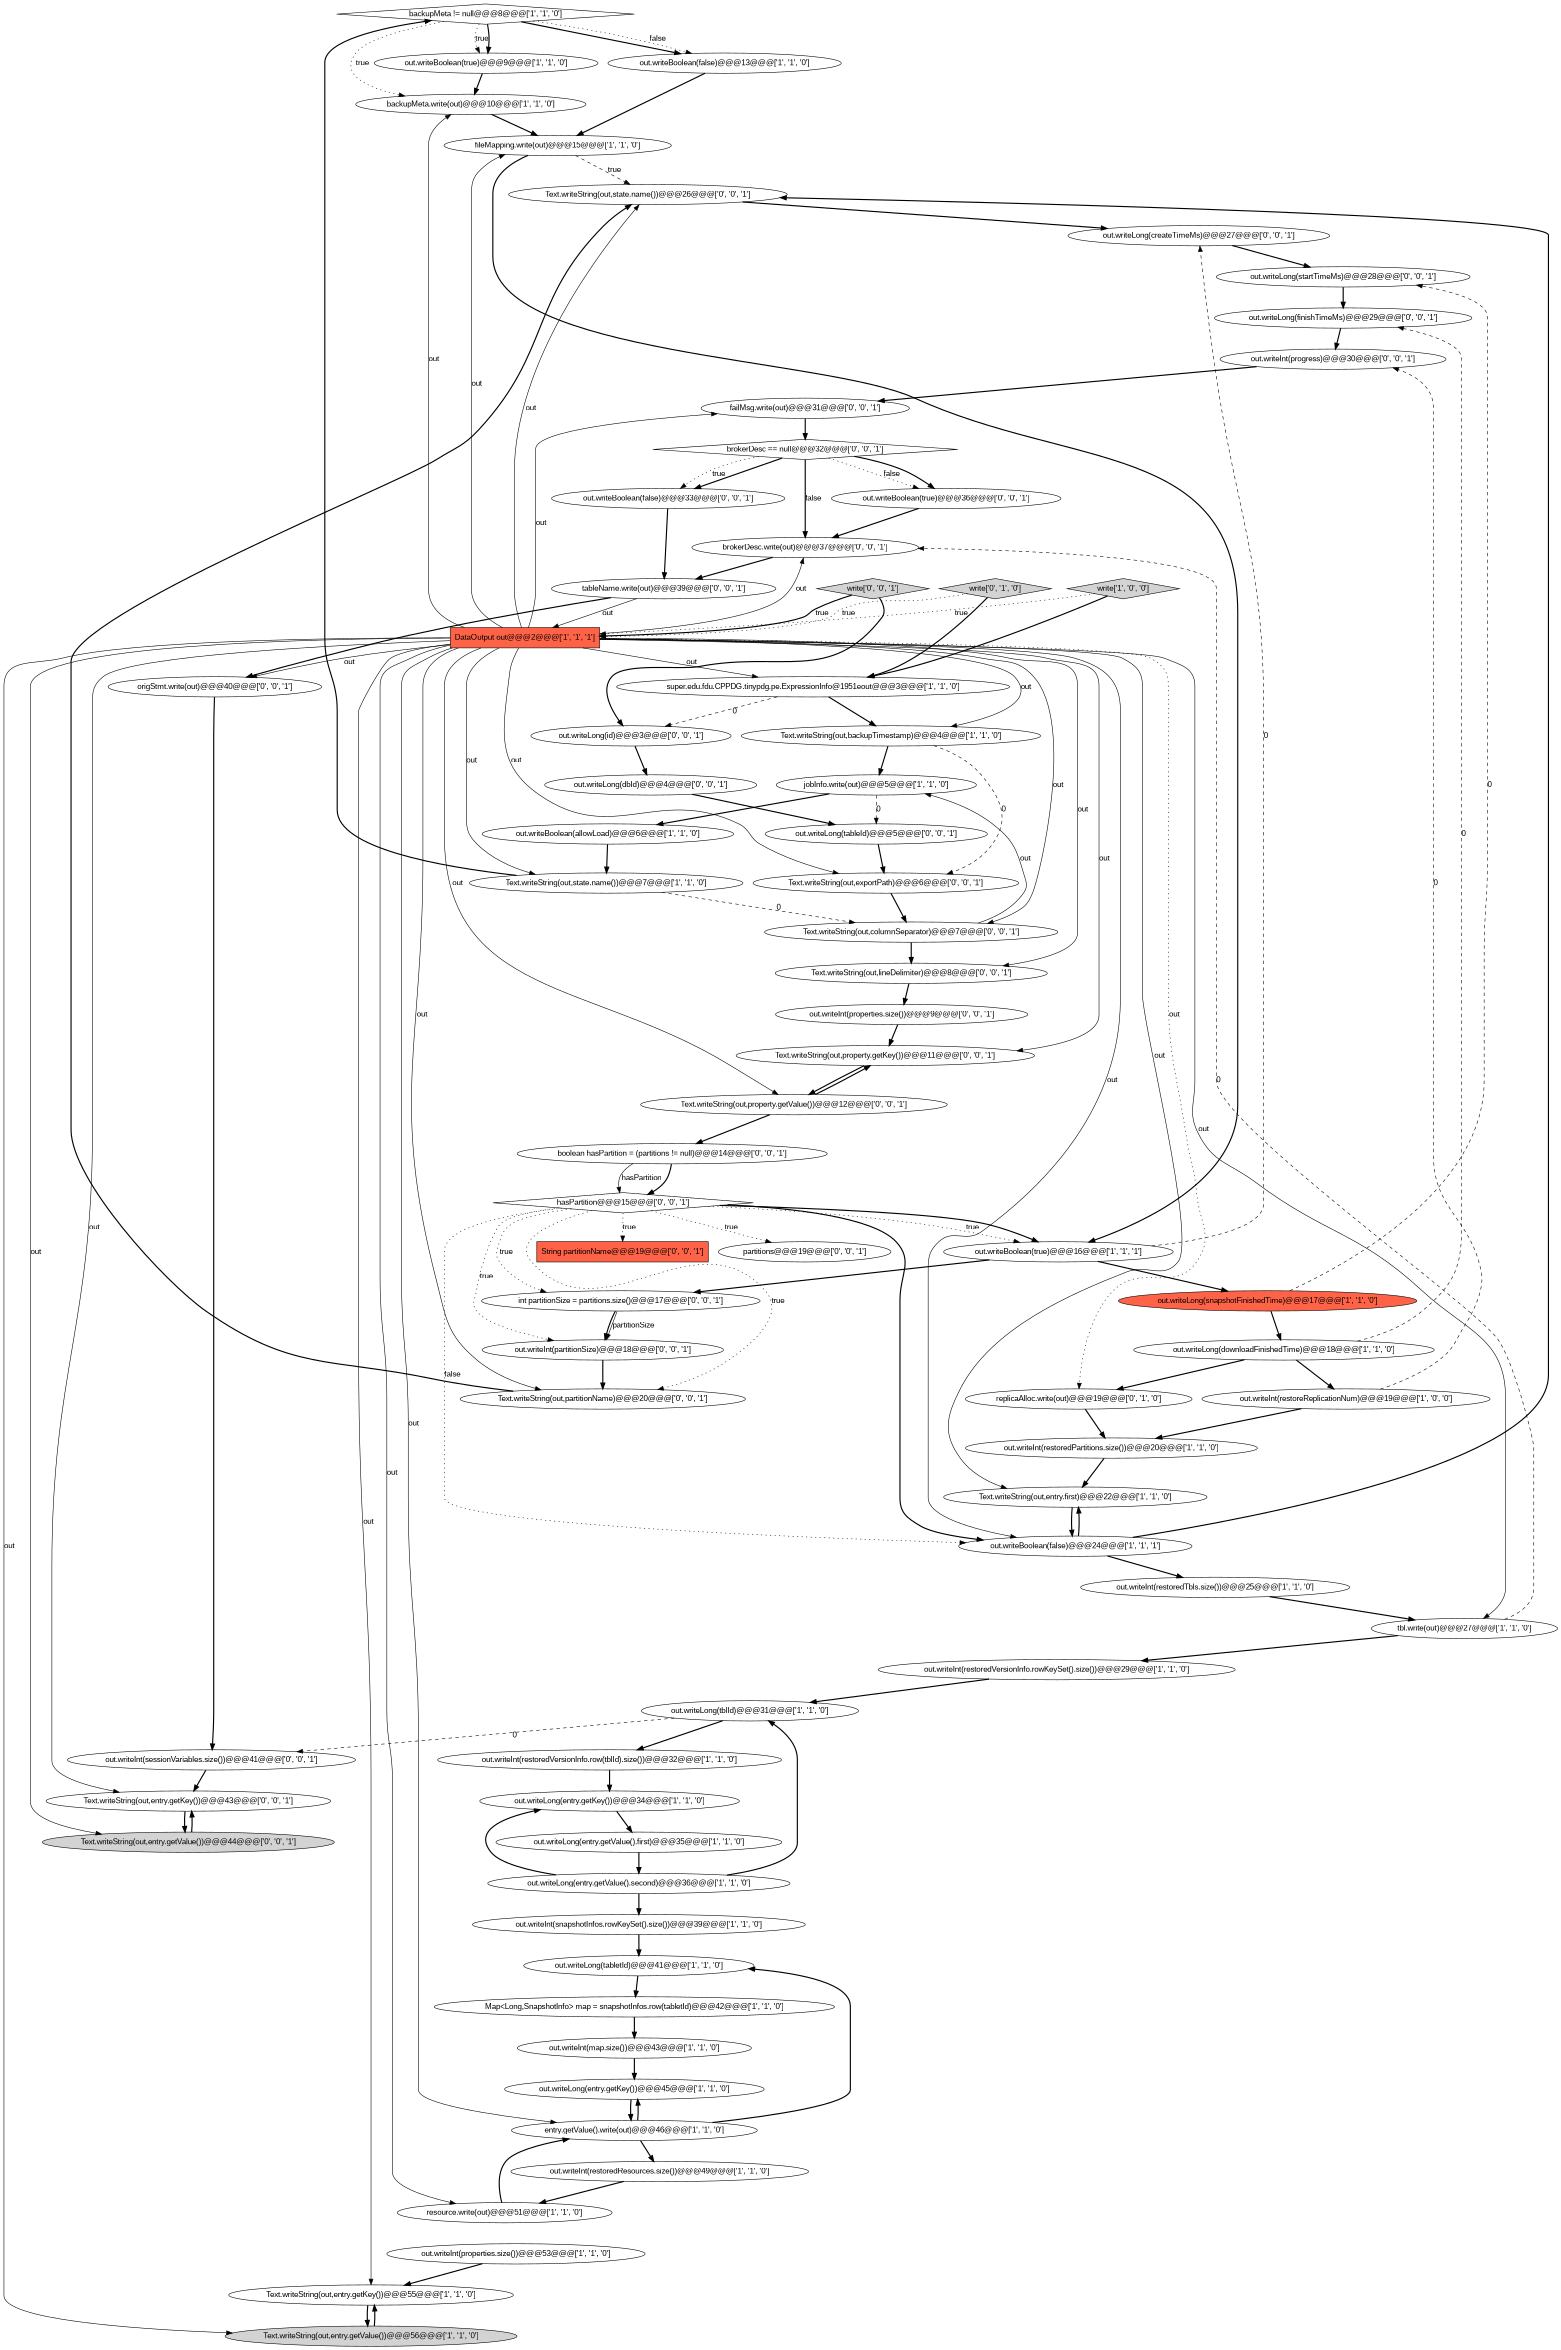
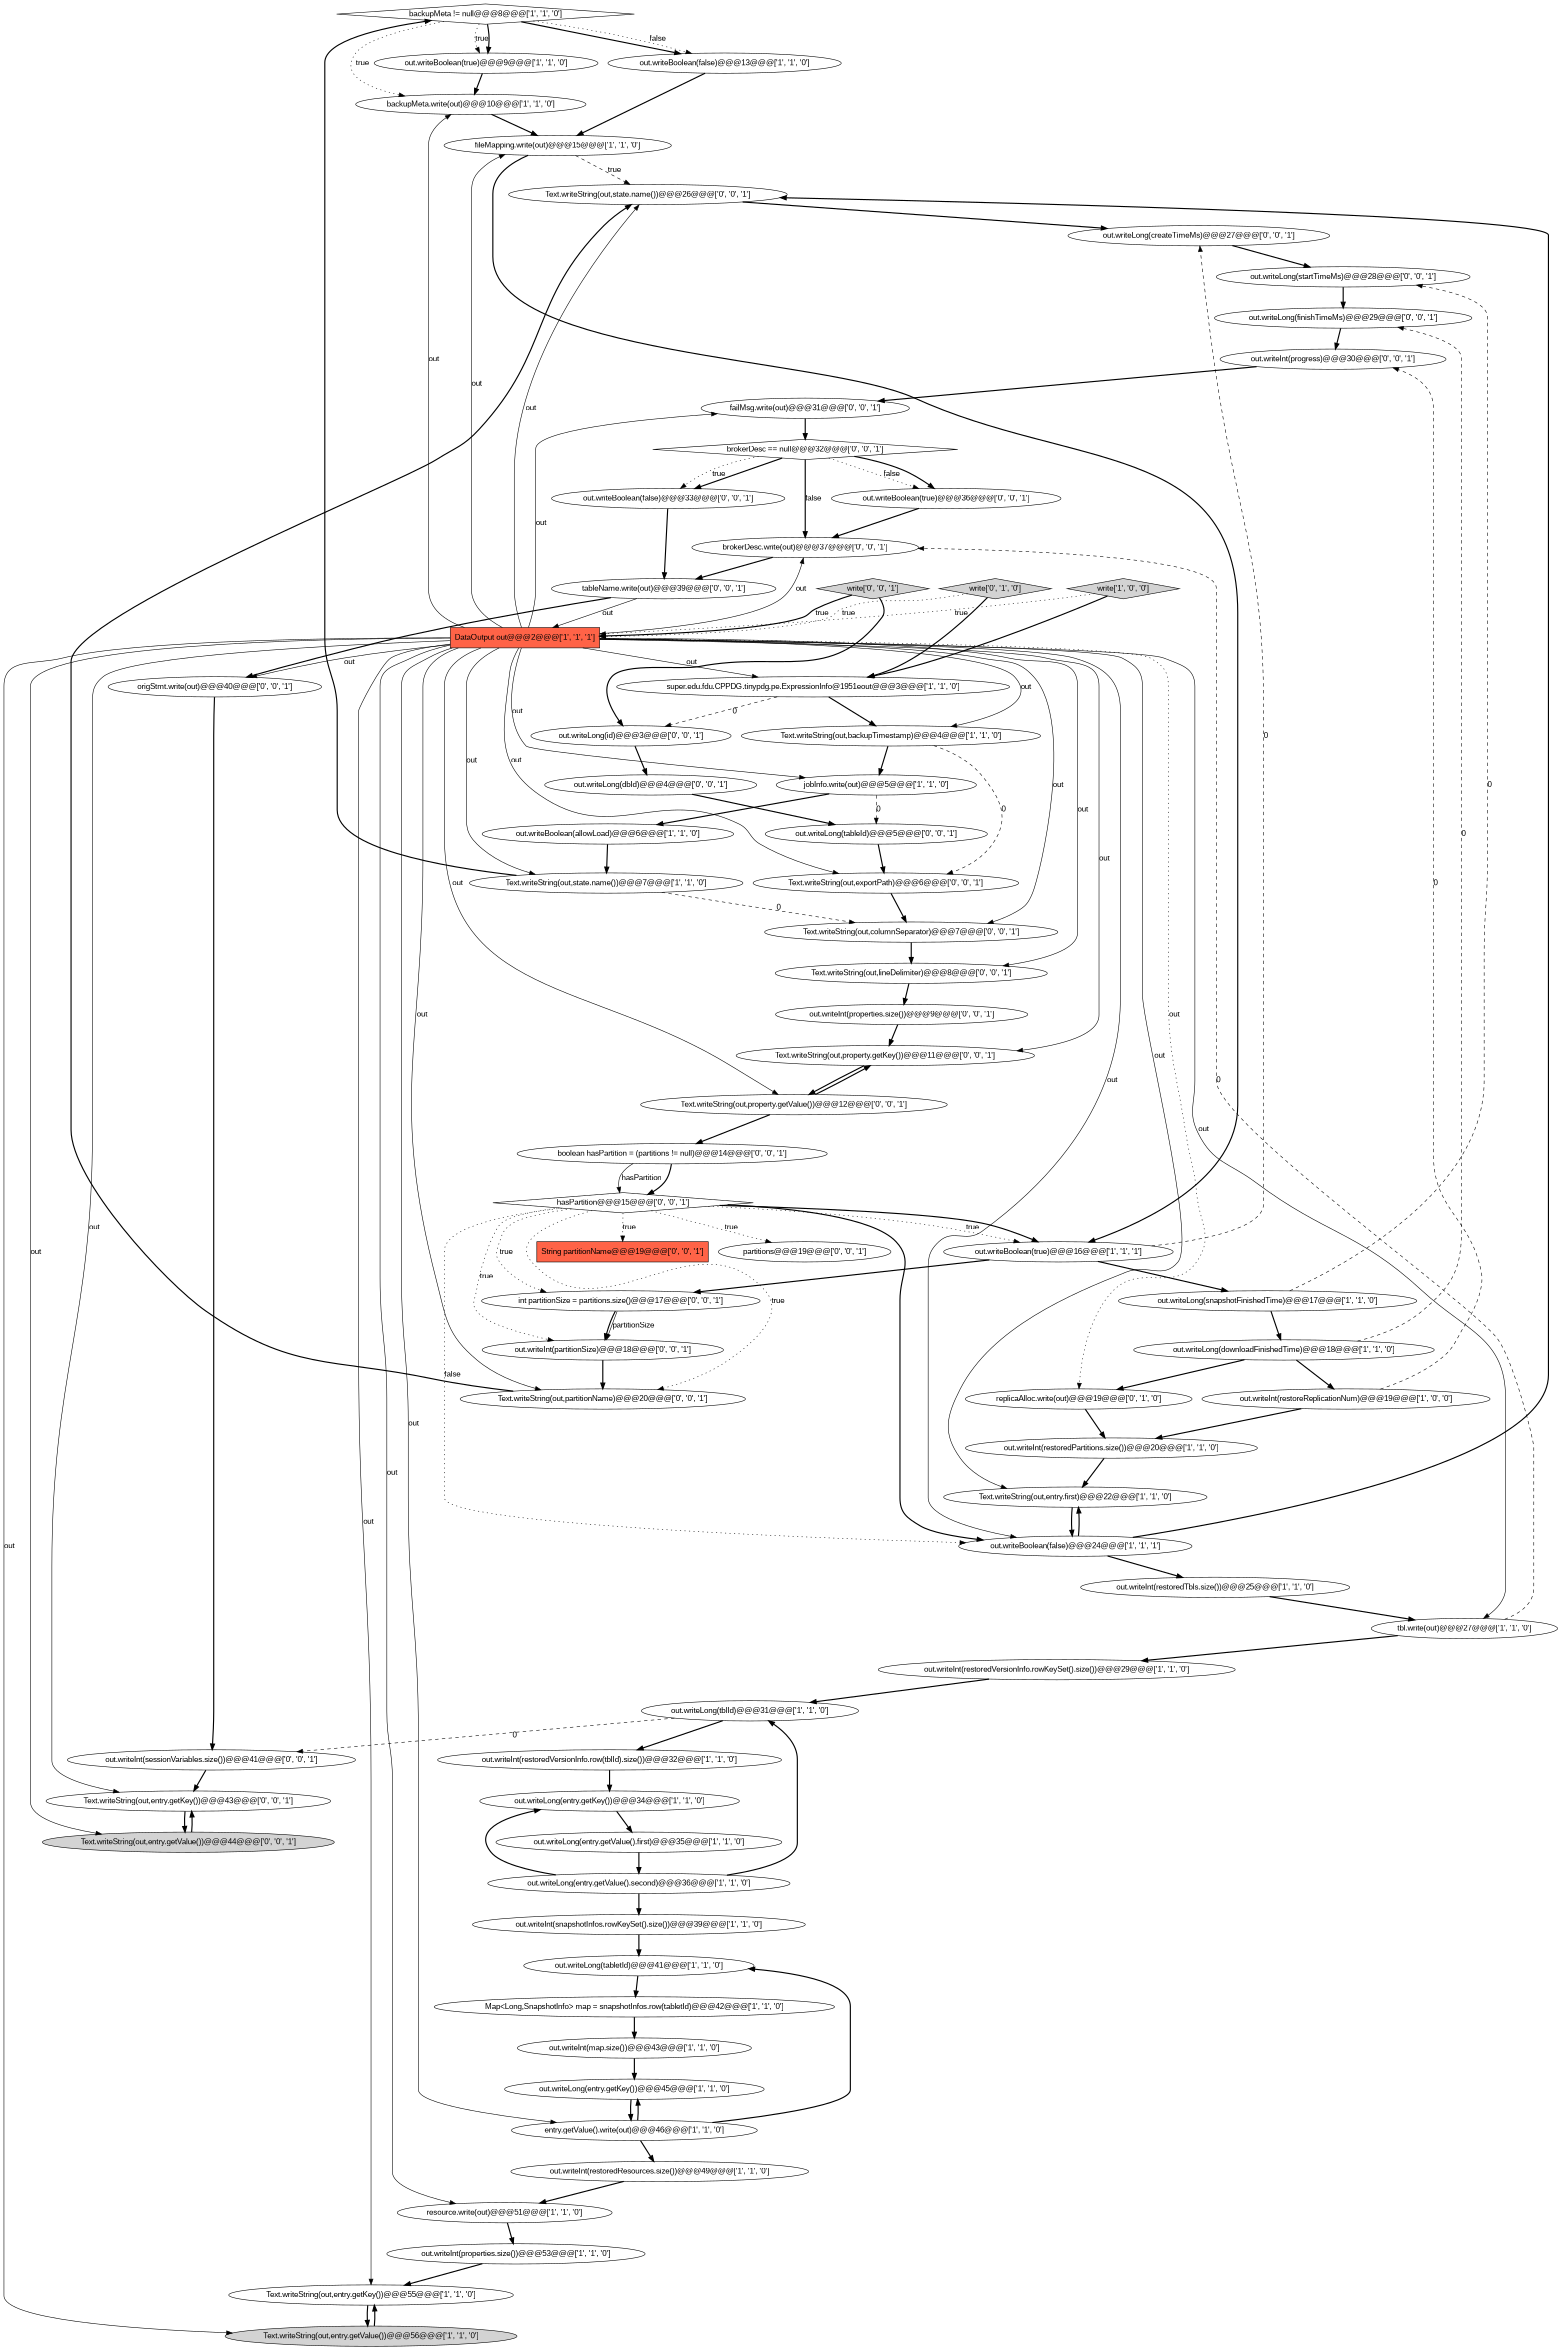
  digraph {
    fontname="Liberation Sans"
    node [fillcolor=white fontname="Liberation Sans" shape=ellipse style=filled]
    edge [fontname="Liberation Sans" style=bold]
    n1 [label="backupMeta != null@@@8@@@['1', '1', '0']" shape=diamond]
    n2 [label="out.writeBoolean(true)@@@9@@@['1', '1', '0']"]
    n3 [label="out.writeBoolean(false)@@@13@@@['1', '1', '0']"]
    n4 [label="backupMeta.write(out)@@@10@@@['1', '1', '0']"]
    n5 [label="fileMapping.write(out)@@@15@@@['1', '1', '0']"]
    n6 [label="out.writeLong(entry.getValue().first)@@@35@@@['1', '1', '0']"]
    n7 [label="out.writeLong(entry.getValue().second)@@@36@@@['1', '1', '0']"]
    n8 [label="out.writeInt(snapshotInfos.rowKeySet().size())@@@39@@@['1', '1', '0']"]
    n9 [label="out.writeLong(entry.getKey())@@@34@@@['1', '1', '0']"]
    n10 [label="out.writeLong(tblId)@@@31@@@['1', '1', '0']"]
    n11 [label="out.writeLong(tabletId)@@@41@@@['1', '1', '0']"]
    n12 [label="out.writeInt(restoredVersionInfo.row(tblId).size())@@@32@@@['1', '1', '0']"]
    n13 [label="out.writeInt(sessionVariables.size())@@@41@@@['0', '0', '1']"]
    n14 [label="jobInfo.write(out)@@@5@@@['1', '1', '0']"]
    n15 [label="out.writeLong(tableId)@@@5@@@['0', '0', '1']"]
    n16 [label="out.writeBoolean(allowLoad)@@@6@@@['1', '1', '0']"]
    n17 [label="Text.writeString(out,exportPath)@@@6@@@['0', '0', '1']"]
    n18 [label="Text.writeString(out,state.name())@@@7@@@['1', '1', '0']"]
    n19 [label="out.writeInt(map.size())@@@43@@@['1', '1', '0']"]
    n20 [label="out.writeLong(entry.getKey())@@@45@@@['1', '1', '0']"]
    n21 [label="entry.getValue().write(out)@@@46@@@['1', '1', '0']"]
    n22 [label="Text.writeString(out,state.name())@@@26@@@['0', '0', '1']"]
    n23 [label="out.writeLong(createTimeMs)@@@27@@@['0', '0', '1']"]
    n24 [label="out.writeLong(startTimeMs)@@@28@@@['0', '0', '1']"]
    n25 [label="Text.writeString(out,columnSeparator)@@@7@@@['0', '0', '1']"]
    n26 [label="Text.writeString(out,lineDelimiter)@@@8@@@['0', '0', '1']"]
    n27 [label="out.writeInt(properties.size())@@@9@@@['0', '0', '1']"]
    n28 [label="Text.writeString(out,property.getValue())@@@12@@@['0', '0', '1']"]
    n29 [label="Text.writeString(out,property.getKey())@@@11@@@['0', '0', '1']"]
    n30 [label="boolean hasPartition = (partitions != null)@@@14@@@['0', '0', '1']"]
    n31 [label="hasPartition@@@15@@@['0', '0', '1']" shape=diamond]
    n32 [label="out.writeBoolean(true)@@@16@@@['1', '1', '1']"]
-   n33 [fillcolor=tomato label="out.writeLong(snapshotFinishedTime)@@@17@@@['1', '1', '0']"]
+   n33 [label="out.writeLong(snapshotFinishedTime)@@@17@@@['1', '1', '0']"]
    n34 [label="int partitionSize = partitions.size()@@@17@@@['0', '0', '1']"]
    n35 [label="Text.writeString(out,entry.getKey())@@@43@@@['0', '0', '1']"]
    n36 [fillcolor=lightgray label="Text.writeString(out,entry.getValue())@@@44@@@['0', '0', '1']"]
    n37 [fillcolor=tomato label="DataOutput out@@@2@@@['1', '1', '1']" shape=box]
    n38 [label="replicaAlloc.write(out)@@@19@@@['0', '1', '0']"]
    n39 [label="out.writeBoolean(false)@@@24@@@['1', '1', '1']"]
    n40 [label="Text.writeString(out,backupTimestamp)@@@4@@@['1', '1', '0']"]
    n41 [label="Text.writeString(out,partitionName)@@@20@@@['0', '0', '1']"]
    n42 [label="failMsg.write(out)@@@31@@@['0', '0', '1']"]
    n43 [fillcolor=lightgray label="Text.writeString(out,entry.getValue())@@@56@@@['1', '1', '0']"]
    n44 [label="super.edu.fdu.CPPDG.tinypdg.pe.ExpressionInfo@1951eout@@@3@@@['1', '1', '0']"]
    n45 [label="brokerDesc.write(out)@@@37@@@['0', '0', '1']"]
    n46 [label="Text.writeString(out,entry.first)@@@22@@@['1', '1', '0']"]
    n47 [label="origStmt.write(out)@@@40@@@['0', '0', '1']"]
    n48 [label="resource.write(out)@@@51@@@['1', '1', '0']"]
    n49 [label="tbl.write(out)@@@27@@@['1', '1', '0']"]
    n50 [label="Text.writeString(out,entry.getKey())@@@55@@@['1', '1', '0']"]
    n51 [label="out.writeInt(restoredPartitions.size())@@@20@@@['1', '1', '0']"]
    n52 [label="out.writeInt(restoredTbls.size())@@@25@@@['1', '1', '0']"]
    n53 [label="out.writeInt(restoredResources.size())@@@49@@@['1', '1', '0']"]
    n54 [label="tableName.write(out)@@@39@@@['0', '0', '1']"]
    n55 [label="brokerDesc == null@@@32@@@['0', '0', '1']" shape=diamond]
    n56 [label="out.writeLong(id)@@@3@@@['0', '0', '1']"]
    n57 [label="out.writeInt(properties.size())@@@53@@@['1', '1', '0']"]
    n58 [label="out.writeInt(restoredVersionInfo.rowKeySet().size())@@@29@@@['1', '1', '0']"]
    n59 [label="out.writeLong(finishTimeMs)@@@29@@@['0', '0', '1']"]
    n60 [label="Map<Long,SnapshotInfo> map = snapshotInfos.row(tabletId)@@@42@@@['1', '1', '0']"]
    n61 [label="out.writeInt(partitionSize)@@@18@@@['0', '0', '1']"]
    n62 [fillcolor=lightgray label="write['0', '0', '1']" shape=diamond]
    n63 [label="out.writeLong(dbId)@@@4@@@['0', '0', '1']"]
    n64 [label="out.writeInt(progress)@@@30@@@['0', '0', '1']"]
    n65 [label="out.writeBoolean(false)@@@33@@@['0', '0', '1']"]
    n66 [fillcolor=lightgray label="write['0', '1', '0']" shape=diamond]
    n67 [fillcolor=tomato label="String partitionName@@@19@@@['0', '0', '1']" shape=box]
    n68 [label="partitions@@@19@@@['0', '0', '1']"]
    n69 [label="out.writeBoolean(true)@@@36@@@['0', '0', '1']"]
    n70 [label="out.writeInt(restoreReplicationNum)@@@19@@@['1', '0', '0']"]
    n71 [label="out.writeLong(downloadFinishedTime)@@@18@@@['1', '1', '0']"]
    n72 [fillcolor=lightgray label="write['1', '0', '0']" shape=diamond]
    n1 -> n2 [label=true style=dotted]
    n1 -> n2
    n1 -> n3
    n1 -> n3 [label=false style=dotted]
    n1 -> n4 [label=true style=dotted]
    n2 -> n4
    n3 -> n5
    n4 -> n5
    n5 -> n22 [label=true style=dashed]
    n5 -> n32
    n6 -> n7
    n7 -> n8
    n7 -> n9
    n7 -> n10
    n8 -> n11
    n9 -> n6
    n10 -> n12
    n10 -> n13 [label=0 style=dashed]
    n11 -> n60
    n12 -> n9
    n13 -> n35
    n14 -> n15 [label=0 style=dashed]
    n14 -> n16
    n15 -> n17
    n16 -> n18
    n17 -> n25
    n18 -> n1
    n18 -> n25 [label=0 style=dashed]
    n19 -> n20
    n20 -> n21
    n21 -> n11
    n21 -> n20
    n21 -> n53
    n22 -> n23
    n23 -> n24
    n24 -> n59
    n25 -> n26
    n26 -> n27
    n27 -> n29
    n28 -> n29
    n28 -> n30
    n29 -> n28
    n30 -> n31
    n30 -> n31 [label=hasPartition style=solid]
    n31 -> n32 [label=true style=dotted]
    n31 -> n32
    n31 -> n34 [label=true style=dotted]
    n31 -> n39 [label=false style=dotted]
    n31 -> n39
    n31 -> n41 [label=true style=dotted]
    n31 -> n61 [label=true style=dotted]
    n31 -> n67 [label=true style=dotted]
    n31 -> n68 [label=true style=dotted]
    n32 -> n23 [label=0 style=dashed]
    n32 -> n33
    n32 -> n34
    n33 -> n24 [label=0 style=dashed]
    n33 -> n71
    n34 -> n61
    n34 -> n61 [label=partitionSize style=solid]
    n35 -> n36
    n36 -> n35
    n37 -> n4 [label=out style=solid]
    n37 -> n5 [label=out style=solid]
-   n25 -> n14 [label=out style=solid]
+   n37 -> n14 [label=out style=solid]
    n37 -> n17 [label=out style=solid]
    n37 -> n18 [label=out style=solid]
    n37 -> n21 [label=out style=solid]
    n37 -> n22 [label=out style=solid]
    n37 -> n25 [label=out style=solid]
    n37 -> n26 [label=out style=solid]
    n37 -> n28 [label=out style=solid]
    n37 -> n29 [label=out style=solid]
    n37 -> n35 [label=out style=solid]
    n37 -> n36 [label=out style=solid]
    n37 -> n38 [label=out style=dotted]
    n37 -> n39 [label=out style=solid]
    n37 -> n40 [label=out style=solid]
    n37 -> n41 [label=out style=solid]
    n37 -> n42 [label=out style=solid]
    n37 -> n43 [label=out style=solid]
    n37 -> n44 [label=out style=solid]
    n37 -> n45 [label=out style=solid]
    n37 -> n46 [label=out style=solid]
    n37 -> n47 [label=out style=solid]
    n37 -> n48 [label=out style=solid]
    n37 -> n49 [label=out style=solid]
    n37 -> n50 [label=out style=solid]
    n38 -> n51
    n39 -> n22
    n39 -> n46
    n39 -> n52
    n40 -> n14
    n40 -> n17 [label=0 style=dashed]
    n41 -> n22
    n42 -> n55
    n43 -> n50
    n44 -> n40
    n44 -> n56 [label=0 style=dashed]
    n45 -> n54
    n46 -> n39
    n47 -> n13
-   n48 -> n21
+   n48 -> n57
    n49 -> n45 [label=0 style=dashed]
    n49 -> n58
    n50 -> n43
    n51 -> n46
    n52 -> n49
    n53 -> n48
    n54 -> n37 [label=out style=solid]
    n54 -> n47
    n55 -> n45 [label=false]
    n55 -> n65
    n55 -> n65 [label=true style=dotted]
    n55 -> n69 [label=false style=dotted]
    n55 -> n69
    n56 -> n63
    n57 -> n50
    n58 -> n10
    n59 -> n64
    n60 -> n19
    n61 -> n41
    n62 -> n37 [label=true]
    n62 -> n56
    n63 -> n15
    n64 -> n42
    n65 -> n54
    n66 -> n37 [label=true style=dotted]
    n66 -> n44
    n69 -> n45
    n70 -> n51
    n70 -> n64 [label=0 style=dashed]
    n71 -> n38
    n71 -> n59 [label=0 style=dashed]
    n71 -> n70
    n72 -> n37 [label=true style=dotted]
    n72 -> n44
  }
